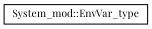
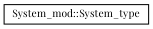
  digraph {
    rankdir=TB
    fontname="Playfair Display"
-   n1 [color=black fillcolor=white fontname="Playfair Display" fontsize=10 height=0.2 label="System_mod::EnvVar_type" shape=record style=filled width=0.4]
+   n1 [color=black fillcolor=white fontname="Playfair Display" fontsize=10 height=0.2 label="System_mod::System_type" shape=record style=filled width=0.4]
  }
